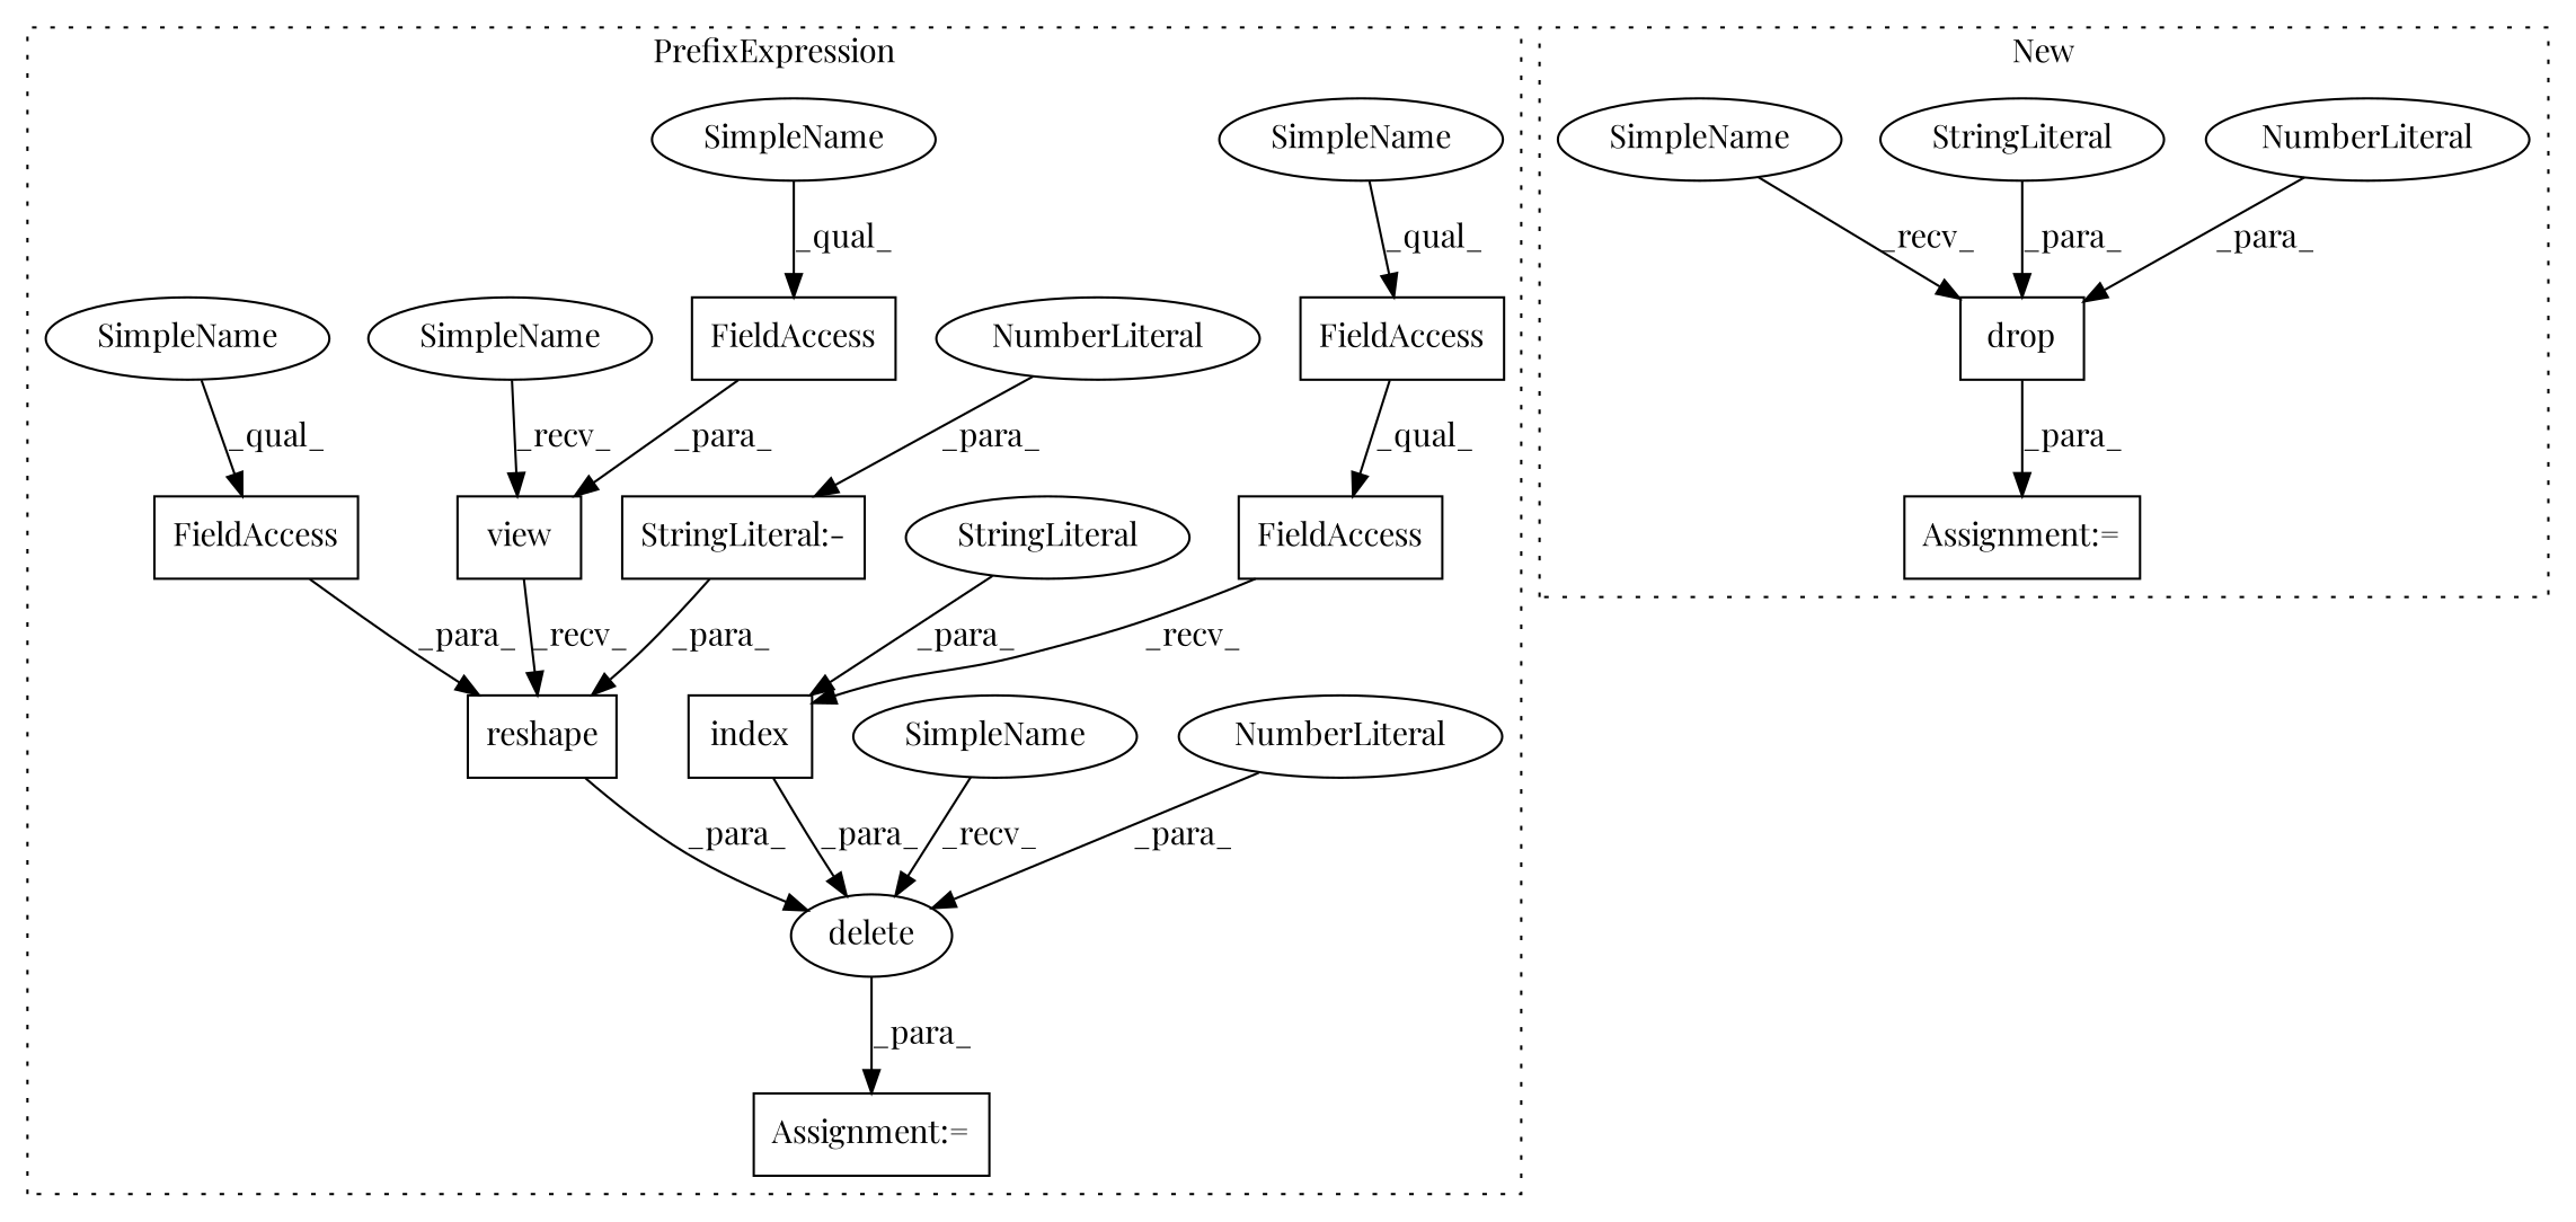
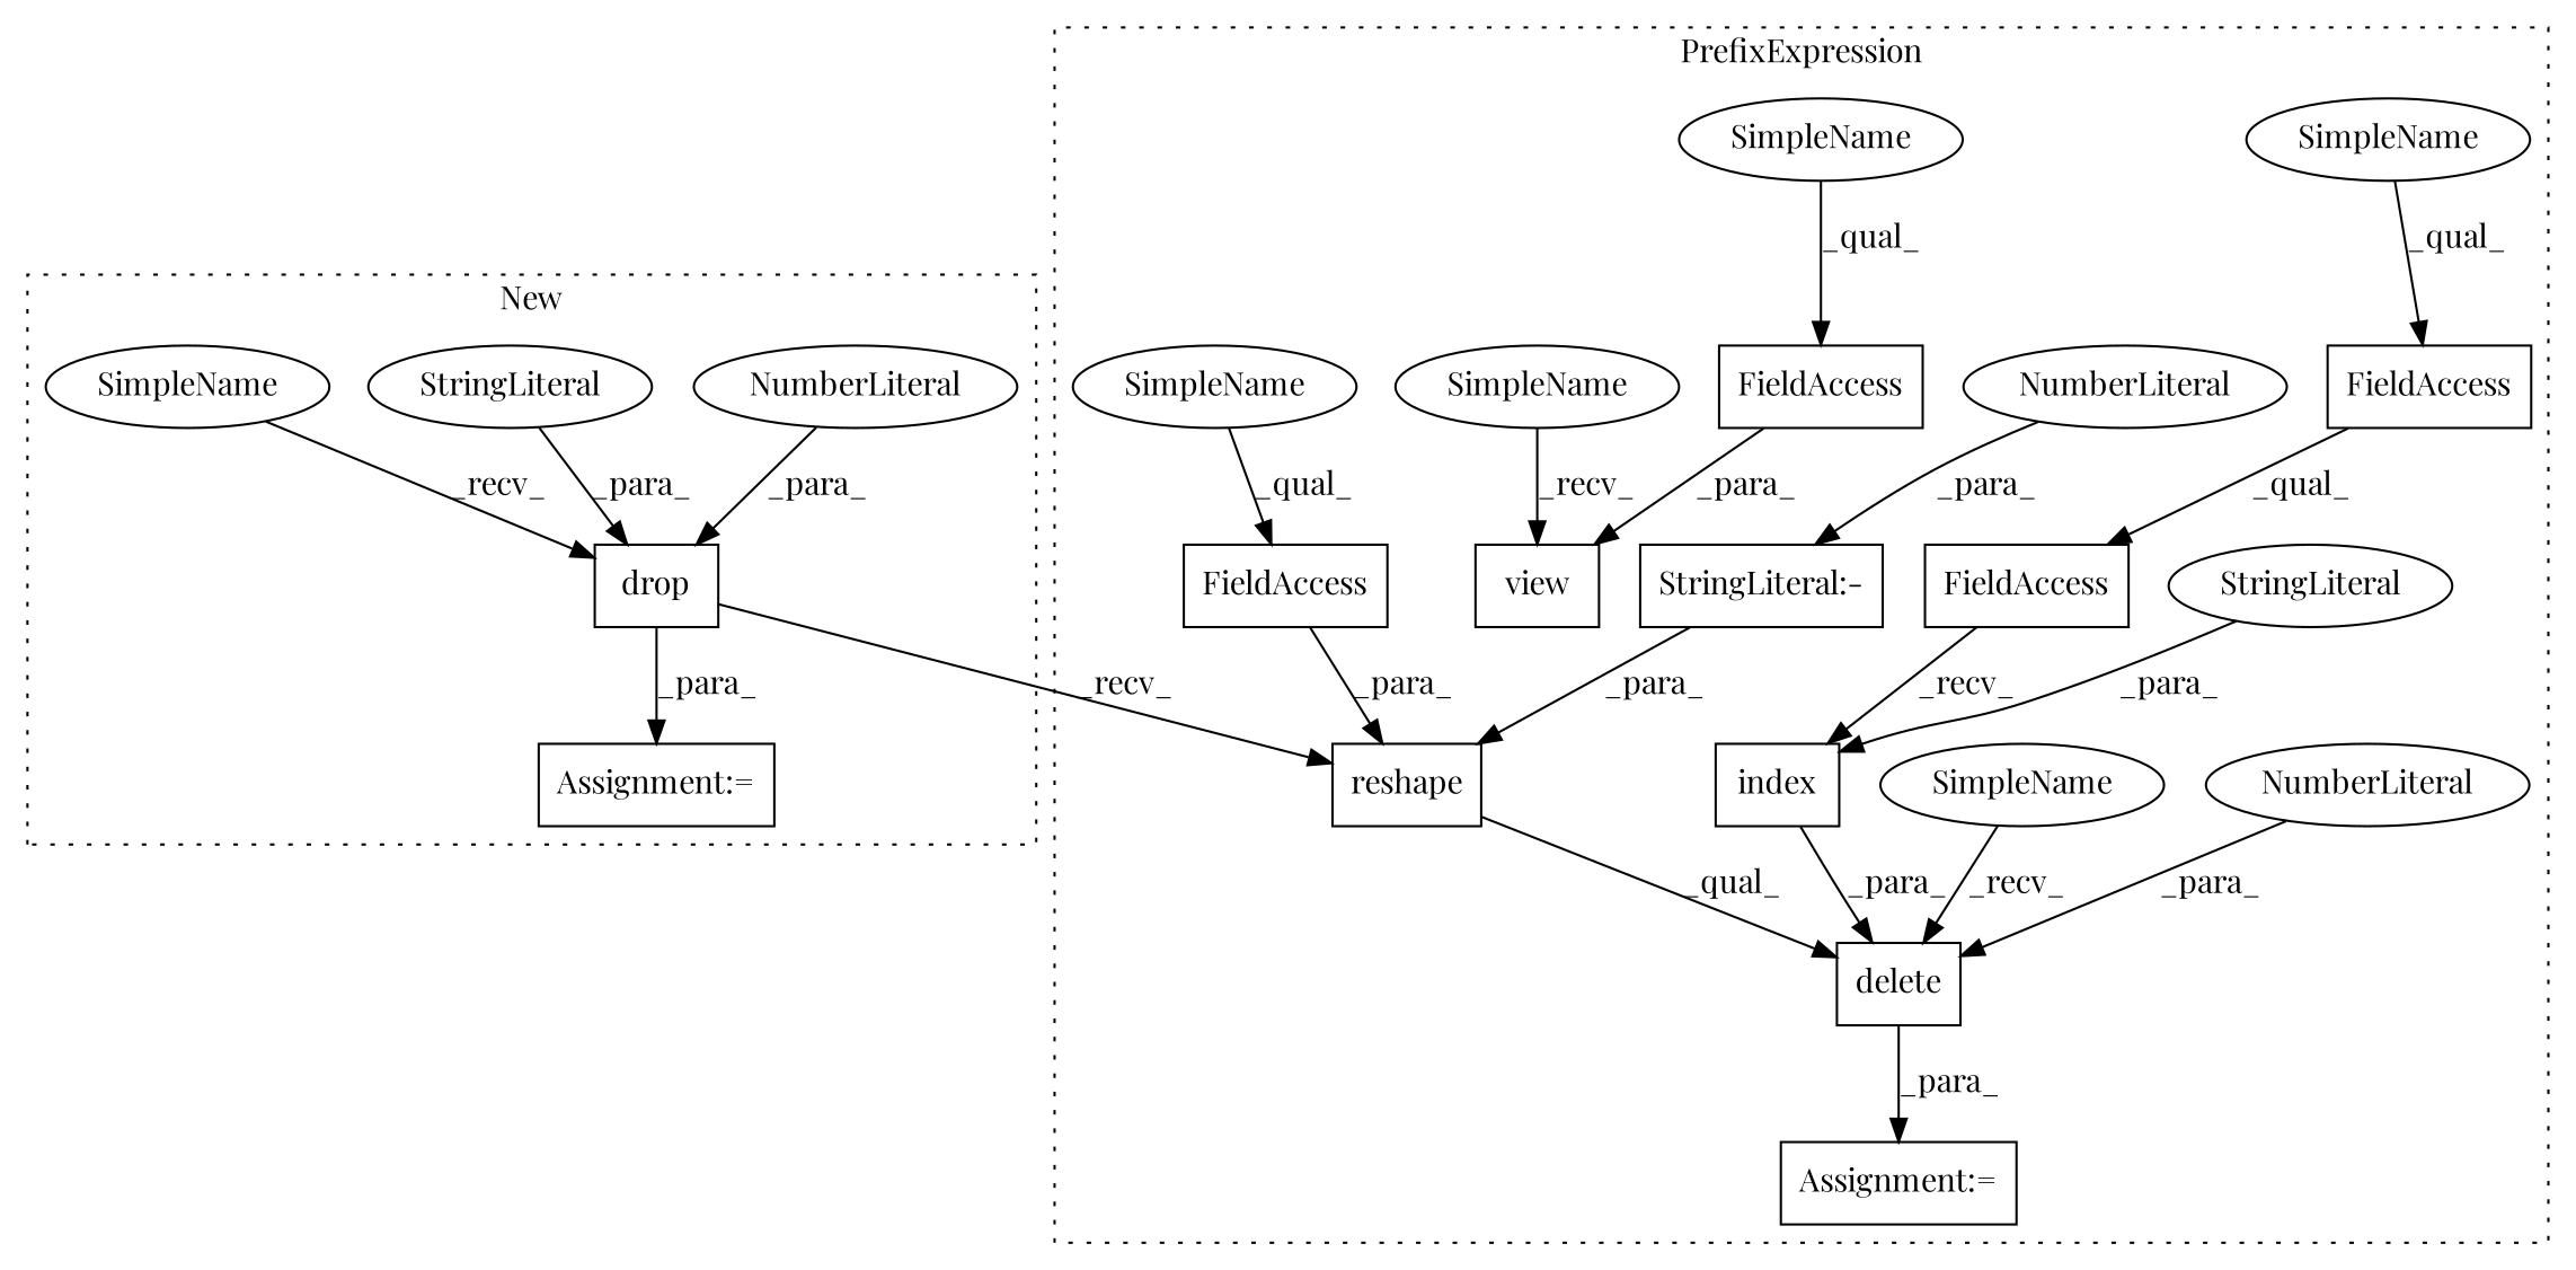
  digraph {
    fontname="Playfair Display"
    node [a=42 fontname="Playfair Display" l=1 s=602 shape=box]
    edge [fontname="Playfair Display"]
    n1 [a=32 l="5,1" label=view s="555,573"]
    n2 [a=7 label="Assignment:=" s=531]
    n3 [a=38 label="StringLiteral:-" s=598]
    n4 [a=34 label=NumberLiteral s=599 shape=ellipse]
-   n5 [a=32 l="7,1" label=delete s="538,640" shape=ellipse]
+   n5 [a=32 l="7,1" label=delete s="538,640"]
    n6 [a=34 label=NumberLiteral s=639 shape=ellipse]
    n7 [a=22 l=13 label=FieldAccess s=560]
    n8 [a=22 l=15 label=FieldAccess]
    n9 [a=22 l=14 label=FieldAccess s=583]
    n10 [a=22 l=21 label=FieldAccess]
    n11 [a=32 l="6,1" label=index s="624,637"]
    n12 [a=32 l="8,1" label=reshape s="575,600"]
    n13 [a=45 l=7 label=StringLiteral s=630 shape=ellipse]
    n14 [l=5 label=SimpleName s=532 shape=ellipse]
    n15 [l=5 label=SimpleName s=560 shape=ellipse]
    n16 [l=9 label=SimpleName shape=ellipse]
    n17 [l=9 label=SimpleName s=583 shape=ellipse]
    n18 [l=9 label=SimpleName s=545 shape=ellipse]
    n19 [a=32 l="5,1" label=drop s="556,571"]
    n20 [a=7 label="Assignment:=" s=545]
    n21 [a=34 label=NumberLiteral s=570 shape=ellipse]
    n22 [a=45 l=8 label=StringLiteral s=561 shape=ellipse]
    n23 [l=9 label=SimpleName s=546 shape=ellipse]
    subgraph cluster_1 {
      label=PrefixExpression
      style=dotted
      n1
      n2
      n3
      n4
      n5
      n6
      n7
      n8
      n9
      n10
      n11
      n12
      n13
      n14
      n15
      n16
      n17
      n18
    }
    subgraph cluster_2 {
      label=New
      style=dotted
      n19
      n20
      n21
      n22
      n23
    }
-   n1 -> n12 [label=_recv_]
+   n19 -> n12 [label=_recv_]
    n3 -> n12 [label=_para_]
    n4 -> n3 [label=_para_]
    n5 -> n2 [label=_para_]
    n6 -> n5 [label=_para_]
    n7 -> n1 [label=_para_]
    n8 -> n10 [label=_qual_]
    n9 -> n12 [label=_para_]
    n10 -> n11 [label=_recv_]
    n11 -> n5 [label=_para_]
-   n12 -> n5 [label=_para_]
+   n12 -> n5 [label=_qual_]
    n13 -> n11 [label=_para_]
    n14 -> n5 [label=_recv_]
    n15 -> n7 [label=_qual_]
    n16 -> n8 [label=_qual_]
    n17 -> n9 [label=_qual_]
    n18 -> n1 [label=_recv_]
    n19 -> n20 [label=_para_]
    n21 -> n19 [label=_para_]
    n22 -> n19 [label=_para_]
    n23 -> n19 [label=_recv_]
  }
